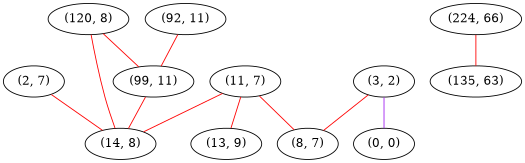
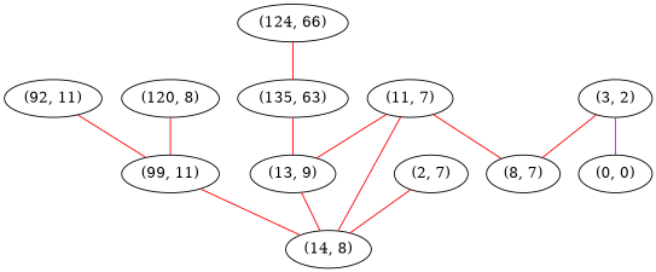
  graph {
    edge [color=red weight=1]
    "(2, 7)"
    "(14, 8)"
    "(11, 7)"
    "(8, 7)"
    "(13, 9)"
    "(3, 2)"
    "(0, 0)"
    n8 [label="(99, 11)"]
    "(120, 8)"
    "(92, 11)"
-   "(124, 66)" [label="(224, 66)"]
+   "(124, 66)"
    "(135, 63)"
    "(2, 7)" -- "(14, 8)"
    "(11, 7)" -- "(14, 8)"
    "(11, 7)" -- "(8, 7)"
    "(11, 7)" -- "(13, 9)"
-   "(120, 8)" -- "(14, 8)"
+   "(13, 9)" -- "(14, 8)"
    "(3, 2)" -- "(8, 7)"
    "(3, 2)" -- "(0, 0)" [color=purple weight=4]
    n8 -- "(14, 8)"
    "(120, 8)" -- n8
    "(92, 11)" -- n8
    "(124, 66)" -- "(135, 63)"
+   "(135, 63)" -- "(13, 9)"
  }
